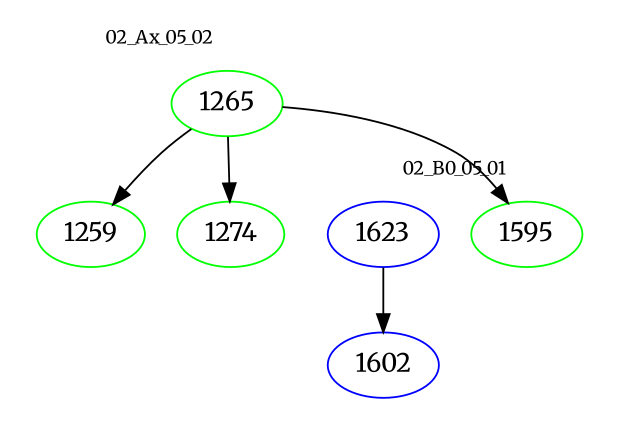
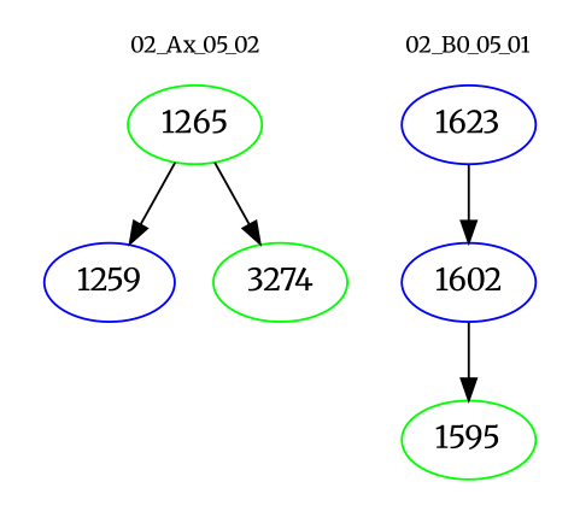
  digraph {
    fontname=Merriweather
    node [color=green fontname=Merriweather]
    edge [color=black fontname=Merriweather]
    n1 [label=1265]
-   n2 [label=1259]
-   n3 [label=1274]
+   n2 [color=blue label=1259]
+   n3 [label=3274]
    n4 [color=blue label=1602]
    n5 [label=1595]
    n6 [color=blue label=1623]
    subgraph cluster_1 {
      color=white
      fontsize=10
      label="02_Ax_05_02"
      n1
      n2
      n3
    }
    subgraph cluster_2 {
      color=white
      fontsize=10
      label="02_B0_05_01"
      n4
      n5
      n6
    }
    n1 -> n2
    n1 -> n3
-   n1 -> n5
+   n4 -> n5
    n6 -> n4
  }
